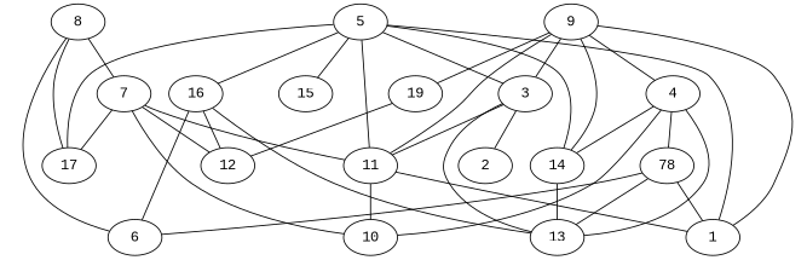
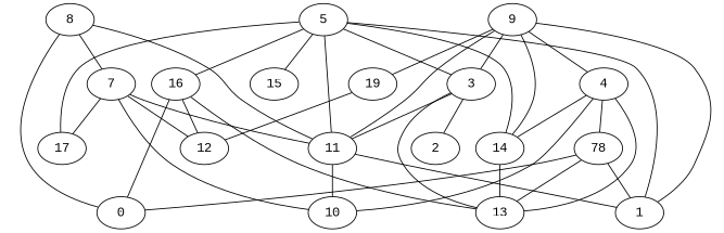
  digraph {
    fontname="Liberation Mono"
    node [fontname="Liberation Mono"]
    edge [color=black dir=none fontname="Liberation Mono"]
    4
    n2 [label=78]
    10
    13
    14
-   0 [label=6]
+   0
    1
    8
    11
    7
    5
    15
    17
    16
    3
    12
    2
    9
    19
    subgraph sub_1 {
      4
      n2
      10
      13
      14
      0
      1
      8
      11
      7
      5
      15
      17
      16
      3
      12
      2
      9
      19
    }
    4 -> n2
    4 -> 10
    4 -> 13
    4 -> 14
    n2 -> 13
    n2 -> 0
    n2 -> 1
    14 -> 13
    8 -> 0
-   8 -> 17
+   8 -> 11
    8 -> 7
    11 -> 10
    11 -> 1
    7 -> 10
    7 -> 11
    7 -> 17
    7 -> 12
    5 -> 14
    5 -> 1
    5 -> 11
    5 -> 15
    5 -> 17
    5 -> 16
    5 -> 3
    16 -> 13
    16 -> 0
    16 -> 12
    3 -> 13
    3 -> 11
    3 -> 2
    9 -> 4
    9 -> 14
    9 -> 1
    9 -> 11
    9 -> 3
    9 -> 19
    19 -> 12
  }
